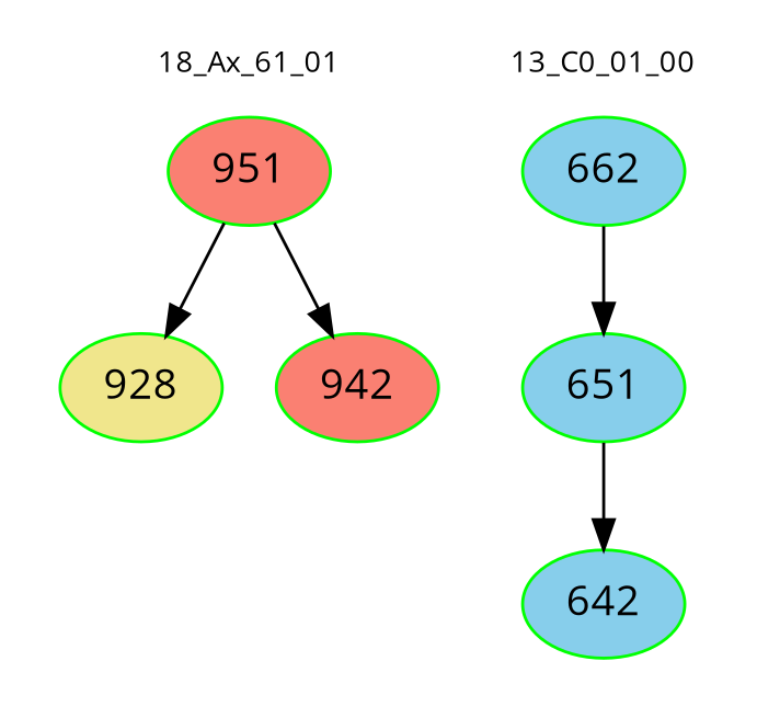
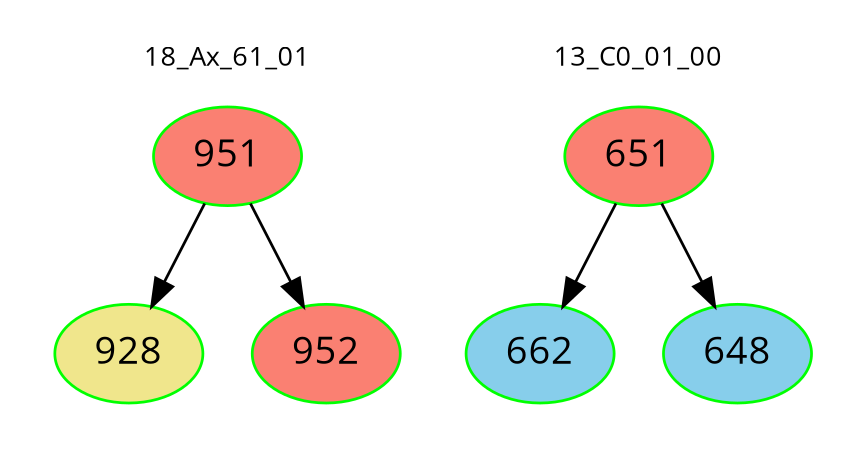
  digraph {
    fontname="Open Sans"
    node [color=green fillcolor=salmon fontname="Open Sans" style=filled]
    edge [color=black fontname="Open Sans"]
    n1 [label=951]
    n2 [fillcolor=khaki label=928]
-   n3 [label=942]
-   n4 [fillcolor=skyblue label=651]
+   n3 [label=952]
+   n4 [label=651]
    n5 [fillcolor=skyblue label=662]
-   n6 [fillcolor=skyblue label=642]
+   n6 [fillcolor=skyblue label=648]
    subgraph cluster_1 {
      color=white
      fontsize=10
      label="18_Ax_61_01"
      n1
      n2
      n3
    }
    subgraph cluster_2 {
      color=white
      fontsize=10
      label="13_C0_01_00"
      n4
      n5
      n6
    }
    n1 -> n2
    n1 -> n3
-   n5 -> n4
+   n4 -> n5
    n4 -> n6
  }
